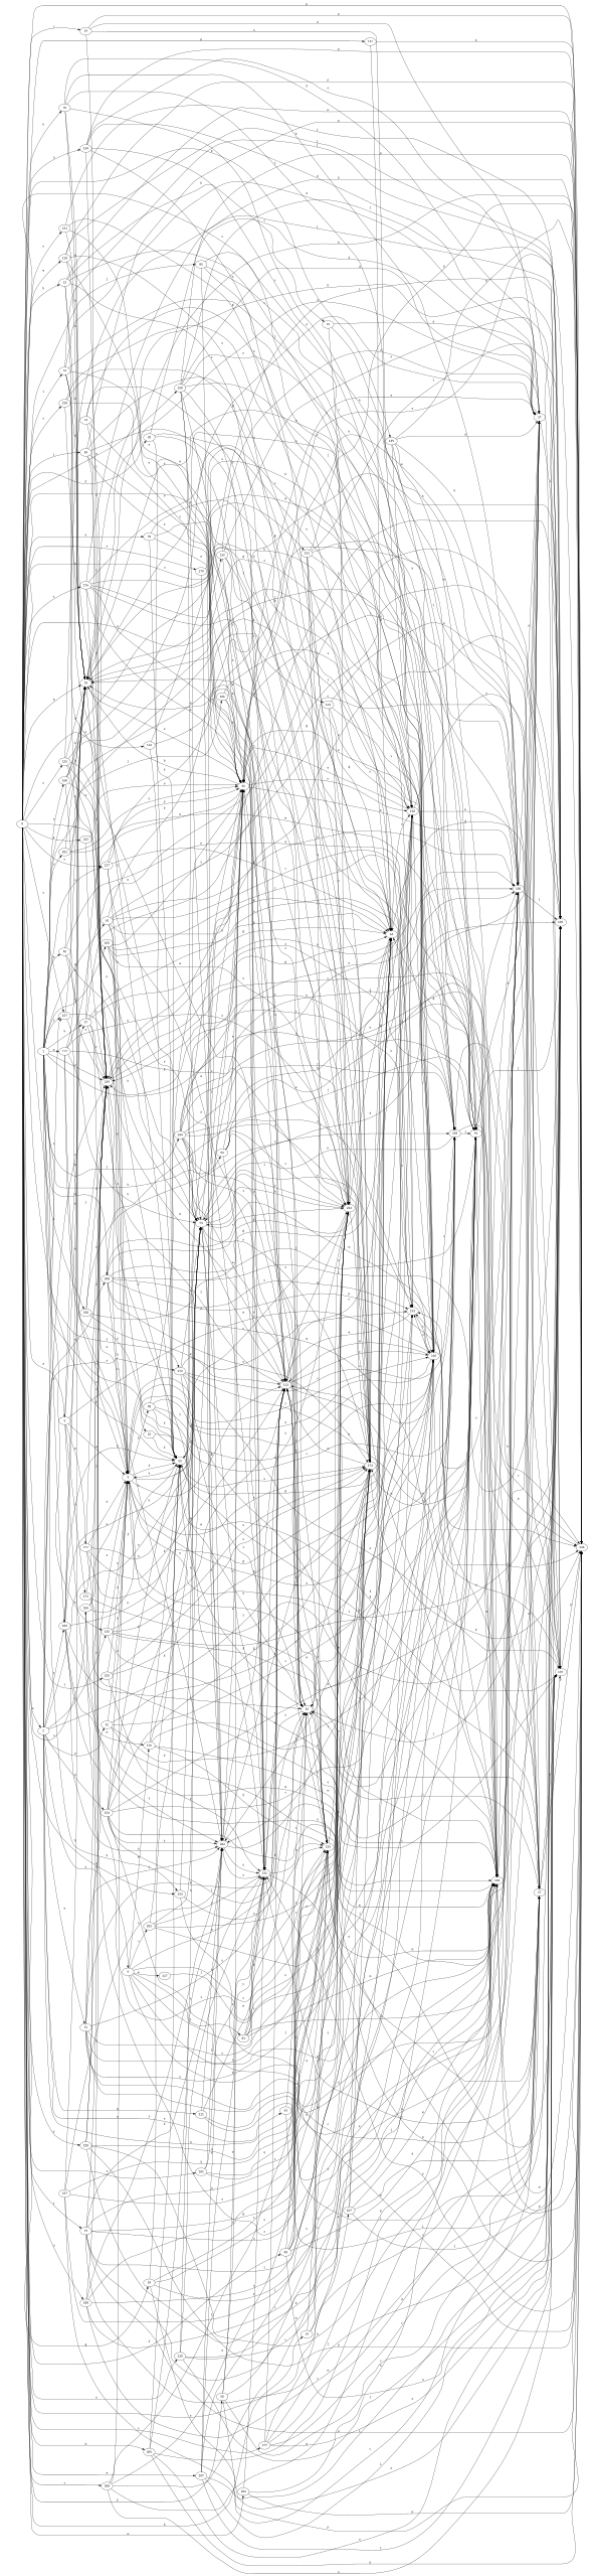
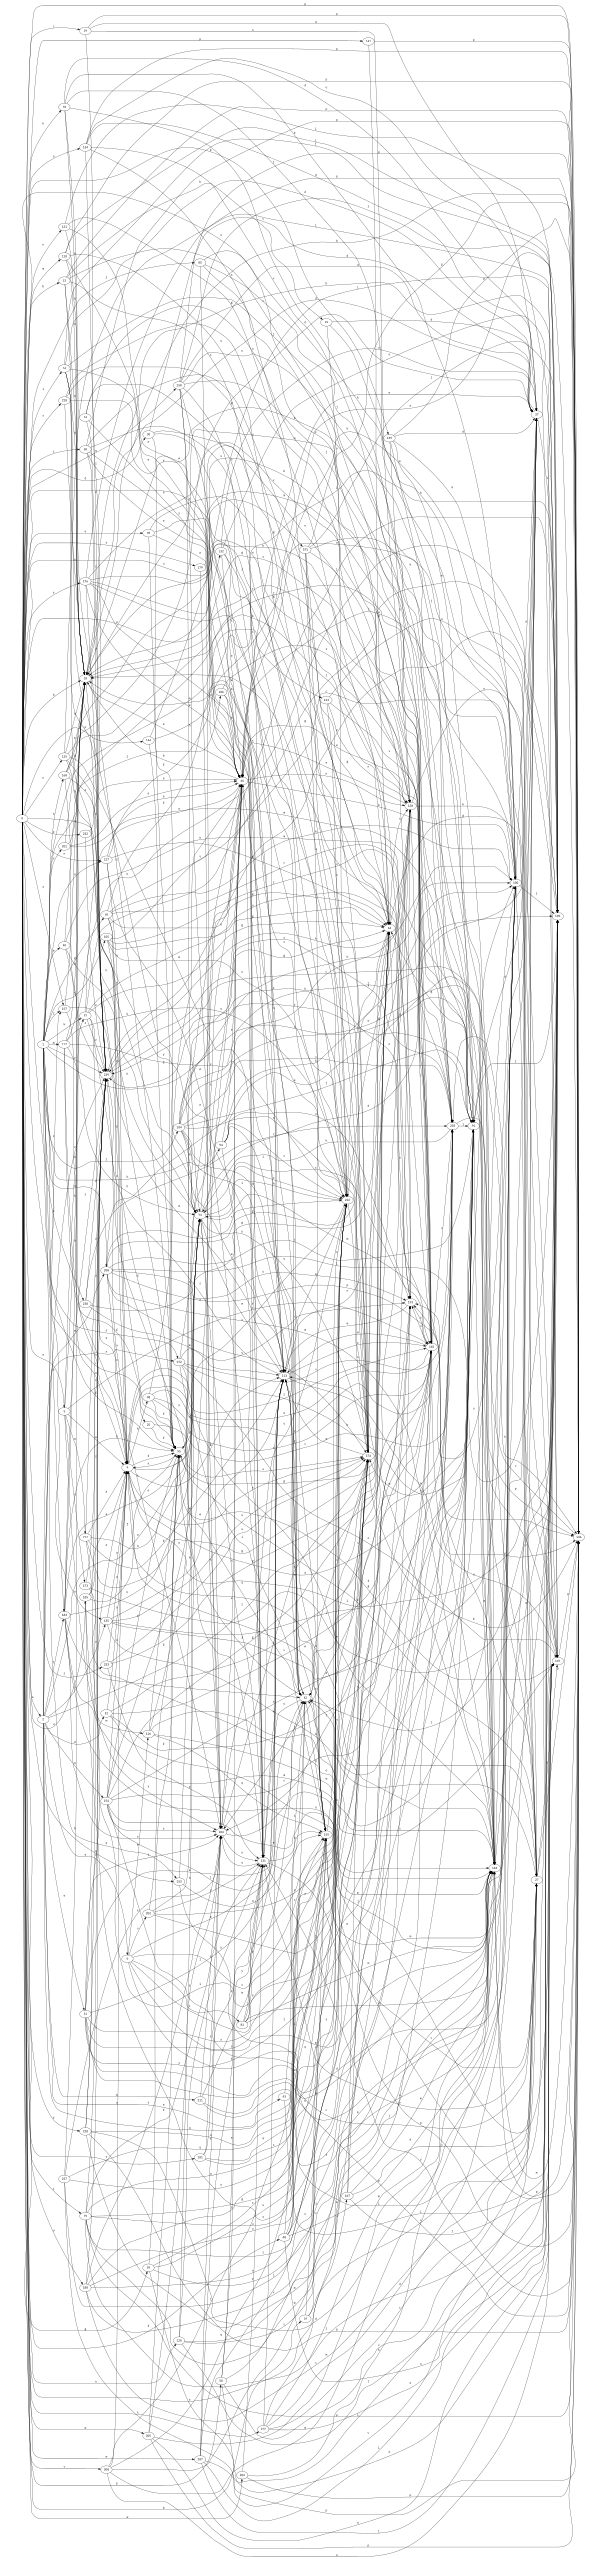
  strict digraph {
    fontname="IBM Plex Mono"
    rankdir=LR
    node [fontname="IBM Plex Mono"]
    edge [fontname="IBM Plex Mono"]
    0
    2
    5
    13
    14
    18
    19
    30
    39
    48
    50
    55
    59
    70
    73
    74
    79
    80
    85
    110
    120
    121
    125
    127
    132
    134
    139
    141
    144
    146
    150
    153
    157
    167
    176
    177
    179
    181
    185
    188
    191
    193
    n43 [label=300]
    204
    205
    207
    218
    222
    228
    232
    233
    238
    135
    172
    183
    208
    239
    6
    32
    41
    43
    46
    154
    155
    165
    211
    97
    9
    116
    173
    212
    203
    99
    27
    91
    37
    118
    128
    24
    174
    64
    82
    137
    100
    231
    109
    213
    184
    227
    1
    25
    40
    60
    94
    104
    105
    106
    112
    113
    168
    201
    81
-   117
    202
    98
    0 -> 2 [label=a]
    0 -> 5 [label=a]
    0 -> 13 [label=b]
    0 -> 14 [label=b]
    0 -> 18 [label=b]
    0 -> 19 [label=c]
    0 -> 30 [label=d]
    0 -> 39 [label=e]
    0 -> 48 [label=f]
    0 -> 50 [label=f]
    0 -> 55 [label=f]
    0 -> 59 [label=g]
    0 -> 70 [label=h]
    0 -> 73 [label=h]
    0 -> 74 [label=i]
    0 -> 79 [label=i]
    0 -> 80 [label=i]
    0 -> 85 [label=j]
    0 -> 110 [label=m]
    0 -> 120 [label=n]
    0 -> 121 [label=n]
    0 -> 125 [label=n]
    0 -> 127 [label=n]
    0 -> 132 [label=o]
    0 -> 134 [label=o]
    0 -> 139 [label=p]
    0 -> 141 [label=p]
    0 -> 144 [label=p]
    0 -> 146 [label=p]
    0 -> 150 [label=q]
    0 -> 153 [label=q]
    0 -> 157 [label=r]
    0 -> 167 [label=s]
    0 -> 176 [label=t]
    0 -> 177 [label=t]
    0 -> 179 [label=t]
    0 -> 181 [label=t]
    0 -> 185 [label=u]
    0 -> 188 [label=u]
    0 -> 191 [label=u]
    0 -> 193 [label=u]
    0 -> n43 [label=v]
    0 -> 204 [label=w]
    0 -> 205 [label=w]
    0 -> 207 [label=w]
    0 -> 218 [label=x]
    0 -> 222 [label=x]
    0 -> 228 [label=y]
    0 -> 232 [label=z]
    0 -> 233 [label=z]
    0 -> 238 [label=z]
    2 -> 157 [label=r]
    2 -> 135 [label=o]
    2 -> 172 [label=s]
    2 -> 183 [label=t]
    2 -> 208 [label=w]
    2 -> 239 [label=z]
    2 -> 6 [label=a]
    2 -> 32 [label=d]
    2 -> 41 [label=e]
    2 -> 43 [label=e]
    2 -> 46 [label=e]
    2 -> 154 [label=q]
    2 -> 155 [label=q]
    2 -> 165 [label=r]
    2 -> 211 [label=w]
    5 -> 18 [label=b]
    5 -> 165 [label=r]
    5 -> 97 [label=k]
    5 -> 9 [label=a]
    5 -> 116 [label=m]
    5 -> 173 [label=s]
    5 -> 212 [label=w]
    13 -> 18 [label=b]
    13 -> 73 [label=h]
    13 -> 146 [label=p]
    13 -> 222 [label=x]
    13 -> 203 [label=v]
    13 -> 99 [label=k]
    14 -> 155 [label=q]
    14 -> 27 [label=c]
    14 -> 91 [label=j]
    18 -> 239 [label=z]
    18 -> 46 [label=e]
    18 -> 165 [label=r]
    18 -> 37 [label=d]
    18 -> 118 [label=m]
    19 -> 146 [label=p]
    19 -> 239 [label=z]
    19 -> 37 [label=d]
    19 -> 128 [label=n]
    30 -> 55 [label=f]
    30 -> 222 [label=x]
    30 -> 37 [label=d]
    30 -> 64 [label=g]
    39 -> 55 [label=f]
    39 -> 46 [label=e]
    39 -> 64 [label=g]
    39 -> 82 [label=i]
    48 -> 222 [label=x]
    48 -> 155 [label=q]
    48 -> 37 [label=d]
    48 -> 174 [label=s]
    48 -> 82 [label=i]
    48 -> 137 [label=o]
    48 -> 100 [label=k]
    50 -> 46 [label=e]
    50 -> 165 [label=r]
    50 -> 27 [label=c]
    50 -> 137 [label=o]
    50 -> 231 [label=y]
    55 -> 73 [label=h]
    55 -> 9 [label=a]
    55 -> 64 [label=g]
    59 -> 55 [label=f]
    59 -> 222 [label=x]
    59 -> 91 [label=j]
    59 -> 174 [label=s]
    59 -> 109 [label=l]
    70 -> 18 [label=b]
    70 -> 55 [label=f]
    70 -> 203 [label=v]
    70 -> 91 [label=j]
    70 -> 37 [label=d]
    70 -> 100 [label=k]
    73 -> 55 [label=f]
    73 -> 222 [label=x]
    73 -> 46 [label=e]
    73 -> 165 [label=r]
    73 -> 37 [label=d]
    73 -> 118 [label=m]
    73 -> 174 [label=s]
    73 -> 213 [label=w]
    73 -> 184 [label=t]
    74 -> 18 [label=b]
    74 -> 55 [label=f]
    74 -> 239 [label=z]
    74 -> 46 [label=e]
    74 -> 91 [label=j]
    74 -> 37 [label=d]
    74 -> 109 [label=l]
    79 -> 146 [label=p]
    79 -> 193 [label=u]
    79 -> 239 [label=z]
    79 -> 155 [label=q]
    79 -> 165 [label=r]
    79 -> 118 [label=m]
    79 -> 64 [label=g]
    79 -> 231 [label=y]
    79 -> 109 [label=l]
    80 -> 146 [label=p]
    80 -> 193 [label=u]
    80 -> 222 [label=x]
    80 -> 239 [label=z]
    80 -> 46 [label=e]
    80 -> 231 [label=y]
    85 -> 165 [label=r]
    85 -> 91 [label=j]
    85 -> 100 [label=k]
    85 -> 184 [label=t]
    110 -> 18 [label=b]
    110 -> 146 [label=p]
    110 -> 174 [label=s]
    110 -> 231 [label=y]
    110 -> 109 [label=l]
    120 -> 73 [label=h]
    120 -> 203 [label=v]
    120 -> 118 [label=m]
    120 -> 231 [label=y]
    120 -> 109 [label=l]
    121 -> 18 [label=b]
    121 -> 46 [label=e]
    121 -> 64 [label=g]
    121 -> 109 [label=l]
    125 -> 18 [label=b]
    125 -> 55 [label=f]
    125 -> 73 [label=h]
    125 -> 118 [label=m]
    125 -> 109 [label=l]
    125 -> 213 [label=w]
    127 -> 46 [label=e]
    127 -> 9 [label=a]
    127 -> 64 [label=g]
    127 -> 137 [label=o]
    127 -> 213 [label=w]
    132 -> 46 [label=e]
    132 -> 155 [label=q]
    132 -> 37 [label=d]
    132 -> 64 [label=g]
    132 -> 137 [label=o]
    134 -> 146 [label=p]
    134 -> 239 [label=z]
    134 -> 203 [label=v]
    134 -> 37 [label=d]
    134 -> 174 [label=s]
    134 -> 137 [label=o]
    139 -> 146 [label=p]
    139 -> 91 [label=j]
    139 -> 37 [label=d]
    139 -> 118 [label=m]
    139 -> 128 [label=n]
    139 -> 100 [label=k]
    141 -> 146 [label=p]
    141 -> 64 [label=g]
    144 -> 55 [label=f]
    144 -> 222 [label=x]
    144 -> 109 [label=l]
    146 -> 18 [label=b]
    146 -> 46 [label=e]
    146 -> 203 [label=v]
    146 -> 118 [label=m]
    146 -> 231 [label=y]
    150 -> 73 [label=h]
    150 -> 146 [label=p]
    150 -> 91 [label=j]
    150 -> 37 [label=d]
    150 -> 82 [label=i]
    150 -> 100 [label=k]
    150 -> 109 [label=l]
    150 -> 213 [label=w]
    150 -> 184 [label=t]
    153 -> 73 [label=h]
    153 -> 146 [label=p]
    153 -> 155 [label=q]
    157 -> 18 [label=b]
    157 -> 9 [label=a]
    157 -> 213 [label=w]
    167 -> 27 [label=c]
    167 -> 118 [label=m]
    167 -> 174 [label=s]
    167 -> 64 [label=g]
    167 -> 109 [label=l]
    176 -> 146 [label=p]
    176 -> 239 [label=z]
    176 -> 155 [label=q]
    176 -> 203 [label=v]
    176 -> 128 [label=n]
    176 -> 174 [label=s]
    176 -> 64 [label=g]
    176 -> 213 [label=w]
    177 -> 193 [label=u]
    177 -> 27 [label=c]
    177 -> 37 [label=d]
    177 -> 118 [label=m]
    177 -> 137 [label=o]
    177 -> 213 [label=w]
    179 -> 128 [label=n]
    179 -> 184 [label=t]
    181 -> 222 [label=x]
    181 -> 155 [label=q]
    181 -> 231 [label=y]
    181 -> 184 [label=t]
    185 -> 55 [label=f]
    185 -> 239 [label=z]
    185 -> 165 [label=r]
    185 -> 9 [label=a]
    185 -> 82 [label=i]
+   188 -> 193 [label=u]
    188 -> 239 [label=z]
    188 -> 203 [label=v]
    188 -> 27 [label=c]
    188 -> 128 [label=n]
    188 -> 174 [label=s]
    188 -> 184 [label=t]
    191 -> 146 [label=p]
    191 -> 155 [label=q]
    191 -> 165 [label=r]
    191 -> 174 [label=s]
    191 -> 64 [label=g]
    191 -> 100 [label=k]
    191 -> 109 [label=l]
    193 -> 18 [label=b]
    193 -> 165 [label=r]
    193 -> 213 [label=w]
    n43 -> 155 [label=q]
    n43 -> 9 [label=a]
    n43 -> 203 [label=v]
    n43 -> 118 [label=m]
    n43 -> 82 [label=i]
    n43 -> 137 [label=o]
    204 -> 146 [label=p]
    204 -> 100 [label=k]
    204 -> 231 [label=y]
    205 -> 55 [label=f]
    205 -> 146 [label=p]
    205 -> 118 [label=m]
    205 -> 137 [label=o]
    205 -> 184 [label=t]
    207 -> 193 [label=u]
    207 -> 27 [label=c]
    207 -> 137 [label=l]
    207 -> 231 [label=y]
    207 -> 109 [label=l]
    207 -> 184 [label=t]
    218 -> 18 [label=b]
    218 -> 128 [label=n]
    218 -> 64 [label=g]
    218 -> 213 [label=w]
    222 -> 73 [label=h]
    222 -> 46 [label=e]
    222 -> 128 [label=n]
    222 -> 174 [label=s]
    222 -> 213 [label=w]
    222 -> 184 [label=t]
    228 -> 146 [label=p]
    228 -> 239 [label=z]
    228 -> 155 [label=q]
    228 -> 9 [label=a]
    228 -> 37 [label=d]
    228 -> 118 [label=m]
    232 -> 239 [label=z]
    232 -> 46 [label=e]
    233 -> 9 [label=a]
    233 -> 174 [label=s]
    233 -> 64 [label=g]
    233 -> 231 [label=y]
    238 -> 239 [label=z]
    238 -> 203 [label=v]
    238 -> 64 [label=g]
    238 -> 213 [label=w]
    135 -> 9 [label=a]
    135 -> 91 [label=j]
    135 -> 37 [label=d]
    135 -> 174 [label=s]
    135 -> 100 [label=k]
    135 -> 213 [label=w]
    172 -> 73 [label=h]
    172 -> 193 [label=u]
    172 -> 203 [label=v]
    172 -> 118 [label=m]
    172 -> 82 [label=i]
    172 -> 137 [label=o]
    172 -> 100 [label=k]
    183 -> 18 [label=b]
    183 -> 55 [label=f]
    183 -> 73 [label=h]
    183 -> 239 [label=z]
    183 -> 46 [label=e]
    183 -> 118 [label=m]
    183 -> 82 [label=i]
    183 -> 137 [label=o]
    183 -> 184 [label=t]
    208 -> 146 [label=p]
    208 -> 193 [label=u]
    208 -> 222 [label=x]
    208 -> 9 [label=a]
    208 -> 91 [label=j]
    208 -> 118 [label=m]
    208 -> 174 [label=s]
    208 -> 64 [label=g]
    208 -> 100 [label=k]
    208 -> 109 [label=l]
    239 -> 9 [label=a]
    239 -> 27 [label=c]
    239 -> 100 [label=k]
    6 -> 222 [label=x]
    6 -> 116 [label=m]
    6 -> 37 [label=d]
    6 -> 118 [label=m]
    6 -> 174 [label=s]
    6 -> 213 [label=w]
    6 -> 81 [label=i]
-   6 -> 117 [label=m]
    6 -> 202 [label=v]
    32 -> 146 [label=p]
    32 -> 165 [label=r]
    32 -> 9 [label=a]
    32 -> 203 [label=v]
    32 -> 91 [label=j]
    41 -> 222 [label=x]
    41 -> 239 [label=z]
    41 -> 91 [label=j]
    41 -> 118 [label=m]
    41 -> 174 [label=s]
    41 -> 82 [label=i]
    41 -> 100 [label=k]
    41 -> 213 [label=w]
    41 -> 184 [label=t]
    43 -> 82 [label=i]
    43 -> 109 [label=l]
    46 -> 18 [label=b]
    46 -> 128 [label=n]
    46 -> 100 [label=k]
    46 -> 231 [label=y]
    154 -> 55 [label=f]
    154 -> 46 [label=e]
    154 -> 165 [label=r]
    154 -> 9 [label=a]
    154 -> 203 [label=v]
    154 -> 27 [label=c]
    154 -> 64 [label=g]
    154 -> 82 [label=i]
    154 -> 109 [label=l]
    154 -> 184 [label=t]
    155 -> 222 [label=x]
    155 -> 27 [label=c]
    155 -> 118 [label=m]
    155 -> 213 [label=w]
    165 -> 18 [label=b]
    165 -> 146 [label=p]
    165 -> 193 [label=u]
    165 -> 239 [label=z]
    165 -> 46 [label=e]
    165 -> 9 [label=a]
    165 -> 203 [label=v]
    165 -> 213 [label=w]
    165 -> 184 [label=t]
    211 -> 100 [label=k]
    211 -> 109 [label=l]
    211 -> 213 [label=w]
    211 -> 184 [label=t]
    97 -> 193 [label=u]
    97 -> 239 [label=z]
    97 -> 46 [label=e]
    97 -> 9 [label=a]
    97 -> 64 [label=g]
    97 -> 231 [label=y]
    97 -> 109 [label=l]
    9 -> 55 [label=f]
    9 -> 222 [label=x]
    9 -> 165 [label=r]
    9 -> 203 [label=v]
    9 -> 174 [label=s]
    9 -> 109 [label=l]
    9 -> 213 [label=w]
    9 -> 98 [label=k]
    116 -> 55 [label=f]
    116 -> 46 [label=e]
    116 -> 155 [label=q]
    116 -> 118 [label=m]
    116 -> 100 [label=k]
    173 -> 239 [label=z]
    173 -> 137 [label=o]
    173 -> 109 [label=l]
    212 -> 73 [label=h]
    212 -> 239 [label=z]
    212 -> 9 [label=a]
    212 -> 64 [label=g]
    212 -> 213 [label=w]
    212 -> 184 [label=t]
    203 -> 73 [label=h]
    203 -> 146 [label=p]
    203 -> 239 [label=z]
    203 -> 91 [label=j]
    99 -> 222 [label=x]
    99 -> 37 [label=d]
    99 -> 100 [label=k]
    27 -> 55 [label=f]
    27 -> 146 [label=p]
    27 -> 193 [label=u]
    27 -> 9 [label=a]
    27 -> 64 [label=g]
    27 -> 82 [label=i]
    27 -> 137 [label=o]
    27 -> 231 [label=y]
    91 -> 18 [label=b]
    91 -> 239 [label=z]
    91 -> 9 [label=a]
    91 -> 37 [label=d]
    91 -> 118 [label=m]
    91 -> 174 [label=s]
    91 -> 64 [label=g]
    37 -> 193 [label=u]
    37 -> 46 [label=e]
    37 -> 109 [label=l]
    118 -> 18 [label=b]
    118 -> 146 [label=p]
    118 -> 9 [label=a]
    118 -> 82 [label=i]
    118 -> 100 [label=k]
    128 -> 18 [label=b]
    128 -> 73 [label=h]
    128 -> 46 [label=e]
    128 -> 165 [label=r]
    128 -> 82 [label=i]
    128 -> 137 [label=o]
    128 -> 100 [label=k]
    128 -> 184 [label=t]
    24 -> 239 [label=z]
    24 -> 46 [label=e]
    24 -> 128 [label=n]
    24 -> 174 [label=s]
    174 -> 18 [label=b]
    174 -> 146 [label=p]
    174 -> 128 [label=n]
    174 -> 64 [label=g]
    174 -> 82 [label=i]
    174 -> 213 [label=w]
    64 -> 193 [label=u]
    64 -> 222 [label=x]
    64 -> 128 [label=n]
    82 -> 55 [label=f]
    82 -> 155 [label=q]
    82 -> 231 [label=y]
    82 -> 213 [label=w]
    137 -> 55 [label=f]
    137 -> 146 [label=p]
    137 -> 46 [label=e]
    137 -> 213 [label=w]
    100 -> 46 [label=e]
    100 -> 27 [label=c]
    100 -> 37 [label=d]
    100 -> 109 [label=l]
    231 -> 73 [label=h]
    231 -> 146 [label=p]
    231 -> 155 [label=q]
    231 -> 213 [label=w]
    231 -> 184 [label=t]
    109 -> 18 [label=b]
    109 -> 239 [label=z]
    109 -> 91 [label=j]
    109 -> 118 [label=m]
    109 -> 82 [label=i]
    213 -> 239 [label=z]
    213 -> 165 [label=r]
    213 -> 118 [label=m]
    213 -> 128 [label=n]
    213 -> 82 [label=i]
    213 -> 231 [label=y]
    184 -> 46 [label=e]
    184 -> 118 [label=m]
    184 -> 174 [label=s]
    184 -> 231 [label=y]
    227 -> 18 [label=b]
    227 -> 146 [label=p]
    227 -> 155 [label=q]
    227 -> 91 [label=j]
    227 -> 174 [label=s]
    227 -> 184 [label=t]
    1 -> 127 [label=n]
    1 -> 153 [label=q]
    1 -> 157 [label=r]
    1 -> 135 [label=o]
    1 -> 172 [label=s]
    1 -> 183 [label=t]
    1 -> 208 [label=w]
    1 -> 239 [label=z]
    1 -> 97 [label=k]
    1 -> 27 [label=c]
    1 -> 25 [label=c]
    1 -> 40 [label=e]
    1 -> 60 [label=g]
    1 -> 94 [label=k]
    1 -> 104 [label=l]
    1 -> 105 [label=l]
    1 -> 106 [label=l]
    1 -> 112 [label=m]
    1 -> 113 [label=m]
    1 -> 168 [label=s]
    1 -> 201 [label=v]
    25 -> 55 [label=f]
    25 -> 155 [label=q]
    40 -> 18 [label=b]
    40 -> 73 [label=h]
    40 -> 239 [label=z]
    40 -> 118 [label=m]
    60 -> 55 [label=f]
    60 -> 9 [label=a]
    60 -> 203 [label=v]
    60 -> 27 [label=c]
    60 -> 64 [label=g]
    60 -> 100 [label=k]
    60 -> 109 [label=l]
    94 -> 146 [label=p]
    94 -> 193 [label=u]
    94 -> 222 [label=x]
    94 -> 46 [label=e]
    94 -> 82 [label=i]
    94 -> 231 [label=y]
    104 -> 73 [label=h]
    104 -> 155 [label=q]
    104 -> 203 [label=v]
    104 -> 91 [label=j]
    104 -> 174 [label=s]
    104 -> 64 [label=g]
    104 -> 82 [label=i]
    104 -> 137 [label=o]
    104 -> 100 [label=k]
    104 -> 109 [label=l]
    104 -> 213 [label=w]
    105 -> 165 [label=r]
    105 -> 9 [label=a]
    105 -> 174 [label=s]
    105 -> 64 [label=g]
    105 -> 109 [label=l]
    106 -> 222 [label=x]
    106 -> 46 [label=e]
    106 -> 165 [label=r]
    112 -> 18 [label=b]
    112 -> 55 [label=f]
    112 -> 73 [label=h]
    112 -> 222 [label=x]
    112 -> 174 [label=s]
    112 -> 109 [label=l]
    112 -> 184 [label=t]
    113 -> 222 [label=x]
    113 -> 203 [label=v]
    113 -> 128 [label=n]
    113 -> 137 [label=o]
    168 -> 18 [label=b]
    168 -> 165 [label=r]
    168 -> 9 [label=a]
    168 -> 37 [label=d]
    168 -> 231 [label=y]
    201 -> 18 [label=b]
    201 -> 46 [label=e]
    201 -> 91 [label=j]
    201 -> 118 [label=m]
    81 -> 222 [label=x]
    81 -> 91 [label=j]
    81 -> 118 [label=m]
    81 -> 174 [label=s]
    81 -> 100 [label=k]
    81 -> 231 [label=y]
-   117 -> 128 [label=n]
    202 -> 55 [label=f]
    202 -> 46 [label=e]
    202 -> 165 [label=r]
    202 -> 91 [label=j]
    202 -> 231 [label=y]
    98 -> 55 [label=f]
    98 -> 46 [label=e]
    98 -> 165 [label=r]
    98 -> 203 [label=v]
    98 -> 174 [label=s]
  }
